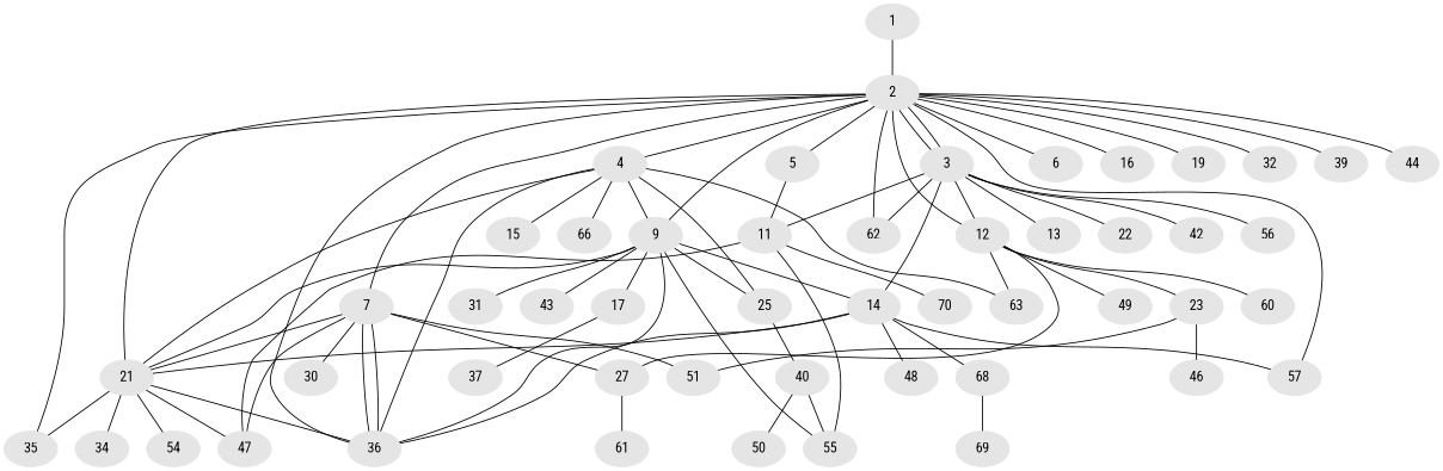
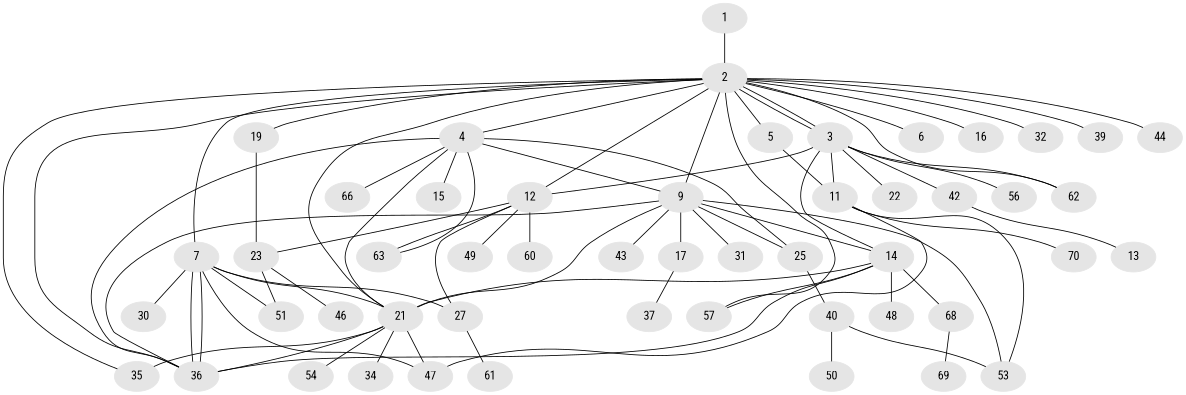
  graph {
    fontname="Roboto Condensed"
    node [color=gray90 fontname="Roboto Condensed" style=filled]
    edge [fontname="Roboto Condensed"]
    2 [super="+20"]
    3 [super="+29"]
    4 [super="+8"]
    5 [super="+67"]
    6 [super="+24"]
    7 [super="+18"]
    9 [super="+10"]
    12 [super="+65"]
    16
    19 [super="+45"]
    21 [super="+26"]
    32
    35 [super="+53"]
    36 [super="+59"]
    39
    44 [super="+64"]
    62
    57
    1
    11 [super="+38"]
    13
    14 [super="+28"]
    22
    42
    56 [super="+58"]
    15
    25
    63
    66
    27 [super="+52"]
    30
    47
    51
    17
    31
    43
-   55
+   55 [label=53]
    23 [super="+33"]
    49
    60
    34
    54
    70
    48
    68
    40 [super="+41"]
    61
    37
    46
    69
    50
    2 -- 3
    2 -- 3
    2 -- 4
    2 -- 5
    2 -- 6
    2 -- 7
    2 -- 9
    2 -- 12
    2 -- 16
    2 -- 19
    2 -- 21 [weight=2]
    2 -- 32
    2 -- 35
    2 -- 36
    2 -- 39
    2 -- 44
    2 -- 62
    2 -- 57
    3 -- 12
    3 -- 62
    3 -- 11
-   3 -- 13
+   42 -- 13
    3 -- 14
    3 -- 22
    3 -- 42
    3 -- 56
    4 -- 9
    4 -- 21
    4 -- 36
    4 -- 15
    4 -- 25
    4 -- 63
    4 -- 66
    5 -- 11
    7 -- 21
    7 -- 36 [weight=2]
    7 -- 36
    7 -- 27
    7 -- 30
    7 -- 47
    7 -- 51
    9 -- 21
    9 -- 36
    9 -- 14
    9 -- 25
    9 -- 17
    9 -- 31
    9 -- 43
    9 -- 55
    12 -- 63
    12 -- 27
    12 -- 23
    12 -- 49
    12 -- 60
+   19 -- 23
    21 -- 35 [weight=2]
    21 -- 36
    21 -- 47
    21 -- 34
    21 -- 54
    1 -- 2
    11 -- 47
    11 -- 55
    11 -- 70
    14 -- 21 [weight=2]
    14 -- 36
    14 -- 57
    14 -- 48
    14 -- 68
    25 -- 40
    27 -- 61
    17 -- 37
    23 -- 51
    23 -- 46
    68 -- 69
    40 -- 55
    40 -- 50
  }
